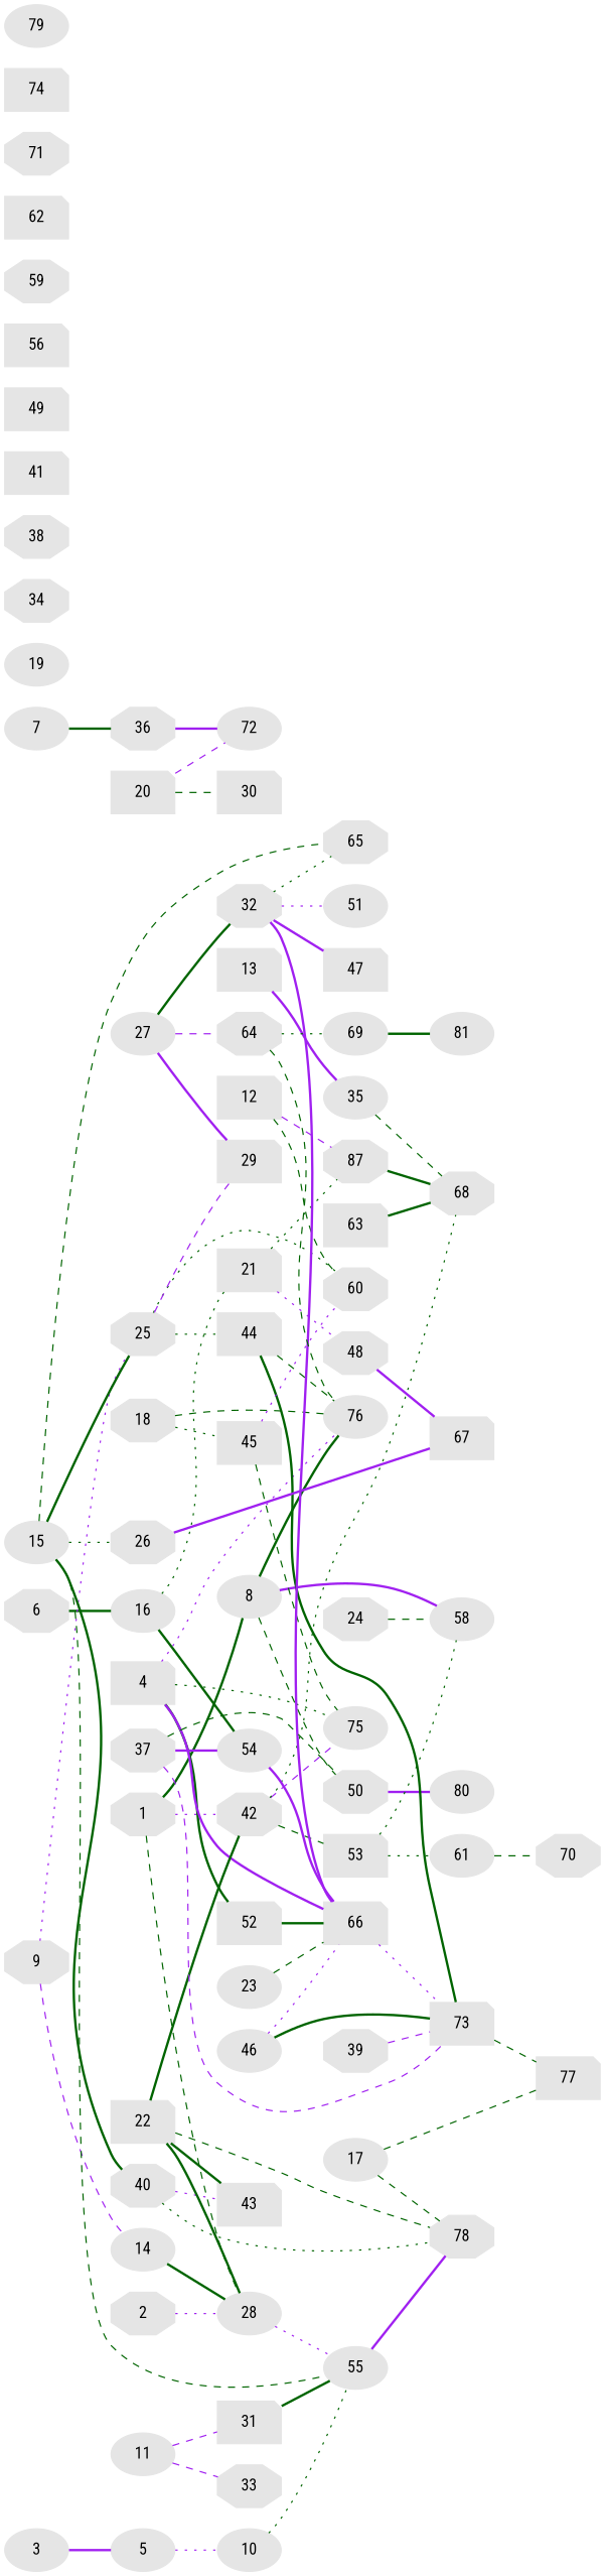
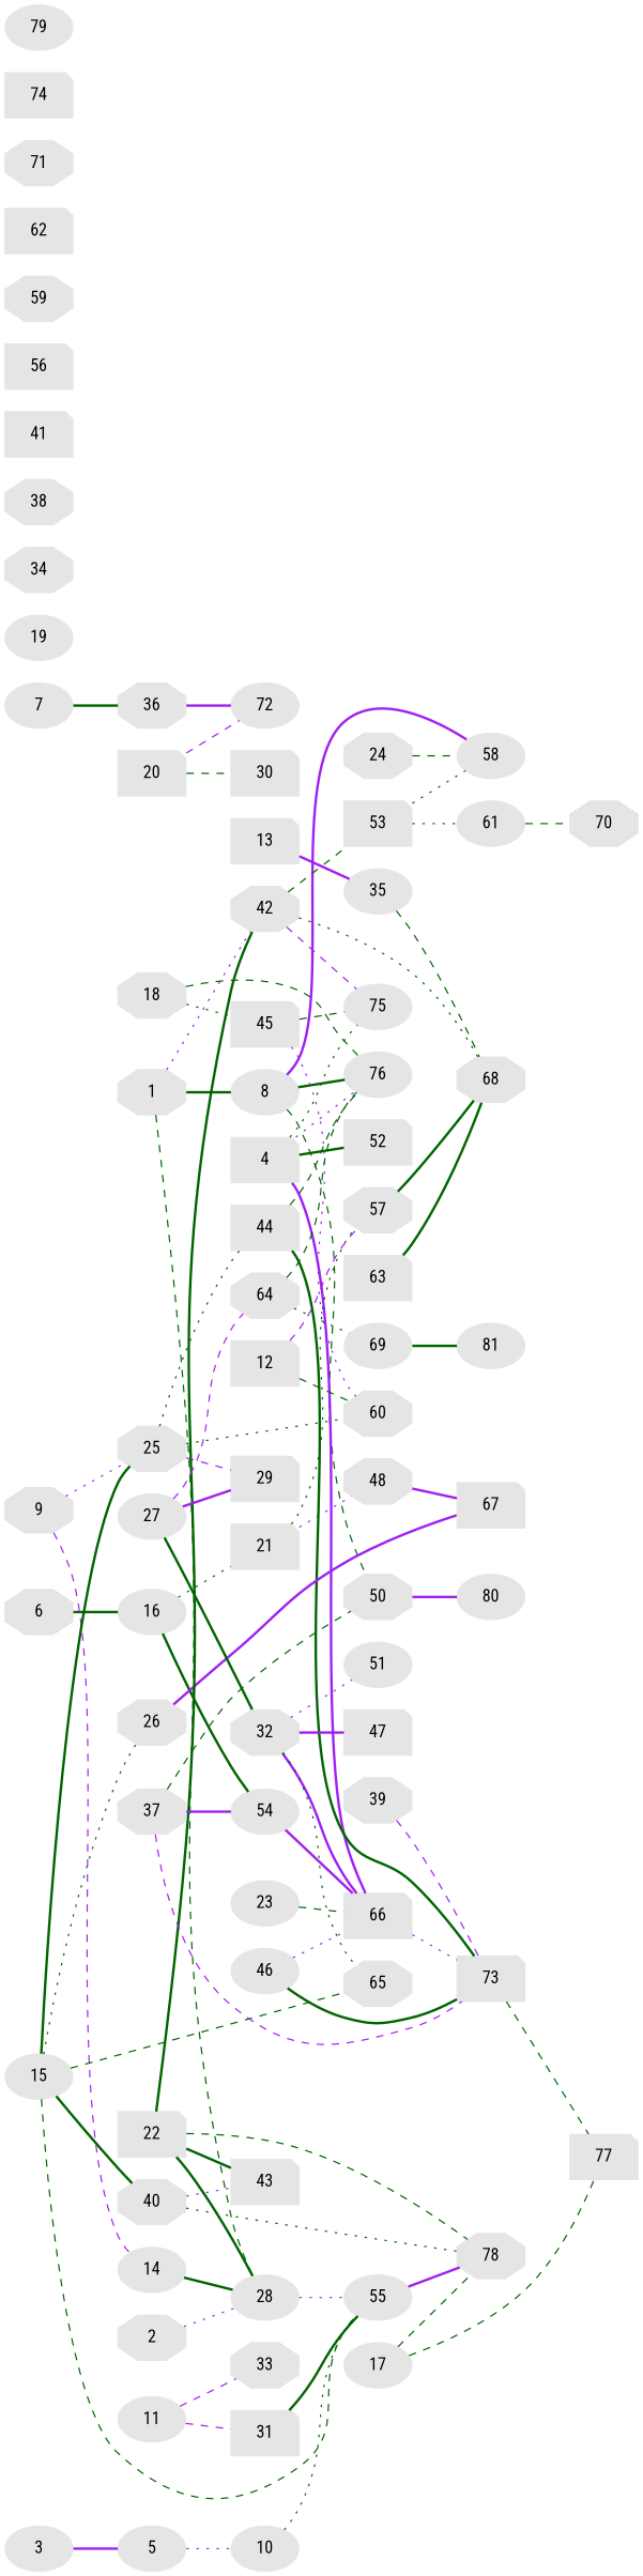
  graph {
    fontname="Roboto Condensed"
    rankdir=LR
    node [color=gray90 fontname="Roboto Condensed" shape=ellipse style=filled]
    edge [color=darkgreen fontname="Roboto Condensed" style=bold]
    8
    1 [shape=octagon]
    28
    42 [shape=octagon]
    76
    50 [shape=octagon]
    58
    55
    75
    68 [shape=octagon]
    53 [shape=note]
    2 [shape=octagon]
    3
    5
    10
    4 [shape=note]
    52 [shape=note]
    66 [shape=note]
    73 [shape=note]
    16
    6 [shape=octagon]
    21 [shape=note]
    54
    7
    36 [shape=octagon]
    72
    80
    14
    9 [shape=octagon]
    25 [shape=octagon]
    60 [shape=octagon]
    29 [shape=note]
    44 [shape=note]
    78 [shape=octagon]
    11
    31 [shape=note]
    33 [shape=octagon]
    12 [shape=note]
-   57 [shape=octagon label=87]
+   57 [shape=octagon]
    13 [shape=note]
    35
    15
    26 [shape=octagon]
    40 [shape=octagon]
    65 [shape=octagon]
    67 [shape=note]
    43 [shape=note]
    48 [shape=octagon]
    17
    77 [shape=note]
    18 [shape=octagon]
    45 [shape=note]
    19
    20 [shape=note]
    30 [shape=note]
    22 [shape=note]
    23
    24 [shape=octagon]
    46
    27
    32 [shape=octagon]
    64 [shape=octagon]
    47 [shape=note]
    51
    69
    34 [shape=octagon]
    37 [shape=octagon]
    38 [shape=octagon]
    39 [shape=octagon]
    41 [shape=note]
    61
-   49 [shape=note]
    70 [shape=octagon]
    56 [shape=note]
    59 [shape=octagon]
    62 [shape=note]
    63 [shape=note]
    81
    71 [shape=octagon]
    74 [shape=note]
    79
    8 -- 76
    8 -- 50 [style=dashed]
    8 -- 58 [color=purple]
    1 -- 8
    1 -- 28 [style=dashed]
    1 -- 42 [color=purple style=dotted]
    28 -- 55 [color=purple style=dotted]
    42 -- 75 [color=purple style=dashed]
    42 -- 68 [style=dotted]
    42 -- 53 [style=dashed]
    50 -- 80 [color=purple]
    55 -- 78 [color=purple]
    53 -- 58 [style=dotted]
    53 -- 61 [style=dotted]
    2 -- 28 [color=purple style=dotted]
    3 -- 5 [color=purple]
    5 -- 10 [color=purple style=dotted]
    10 -- 55 [style=dotted]
    4 -- 76 [color=purple style=dotted]
    4 -- 75 [style=dotted]
    4 -- 52
    4 -- 66 [color=purple]
-   52 -- 66
    66 -- 73 [color=purple style=dotted]
    73 -- 77 [style=dashed]
    16 -- 21 [style=dotted]
    16 -- 54
    6 -- 16
    21 -- 57 [style=dotted]
    21 -- 48 [color=purple style=dotted]
    54 -- 66 [color=purple]
    7 -- 36
    36 -- 72 [color=purple]
    14 -- 28
    9 -- 14 [color=purple style=dashed]
    9 -- 25 [color=purple style=dotted]
    25 -- 60 [style=dotted]
    25 -- 29 [color=purple style=dashed]
    25 -- 44 [style=dotted]
    44 -- 76 [style=dashed]
    44 -- 73
    11 -- 31 [color=purple style=dashed]
    11 -- 33 [color=purple style=dashed]
    31 -- 55
    12 -- 60 [style=dashed]
    12 -- 57 [color=purple style=dashed]
    57 -- 68
    13 -- 35 [color=purple]
    35 -- 68 [style=dashed]
    15 -- 55 [style=dashed]
    15 -- 25
    15 -- 26 [style=dotted]
    15 -- 40
    15 -- 65 [style=dashed]
    26 -- 67 [color=purple]
    40 -- 78 [style=dotted]
    40 -- 43 [color=purple style=dotted]
    48 -- 67 [color=purple]
    17 -- 78 [style=dashed]
    17 -- 77 [style=dashed]
    18 -- 76 [style=dashed]
    18 -- 45 [style=dotted]
    45 -- 75 [style=dashed]
    45 -- 60 [color=purple style=dotted]
    20 -- 72 [color=purple style=dashed]
    20 -- 30 [style=dashed]
    22 -- 28
    22 -- 42
    22 -- 78 [style=dashed]
    22 -- 43
    23 -- 66 [style=dashed]
    24 -- 58 [style=dashed]
    46 -- 66 [color=purple style=dotted]
    46 -- 73
    27 -- 29 [color=purple]
    27 -- 32
    27 -- 64 [color=purple style=dashed]
    32 -- 66 [color=purple]
    32 -- 65 [style=dotted]
    32 -- 47 [color=purple]
    32 -- 51 [color=purple style=dotted]
    64 -- 76 [style=dashed]
    64 -- 69 [style=dotted]
    69 -- 81
    37 -- 50 [style=dashed]
    37 -- 73 [color=purple style=dashed]
    37 -- 54 [color=purple]
    39 -- 73 [color=purple style=dashed]
    61 -- 70 [style=dashed]
    63 -- 68
  }
